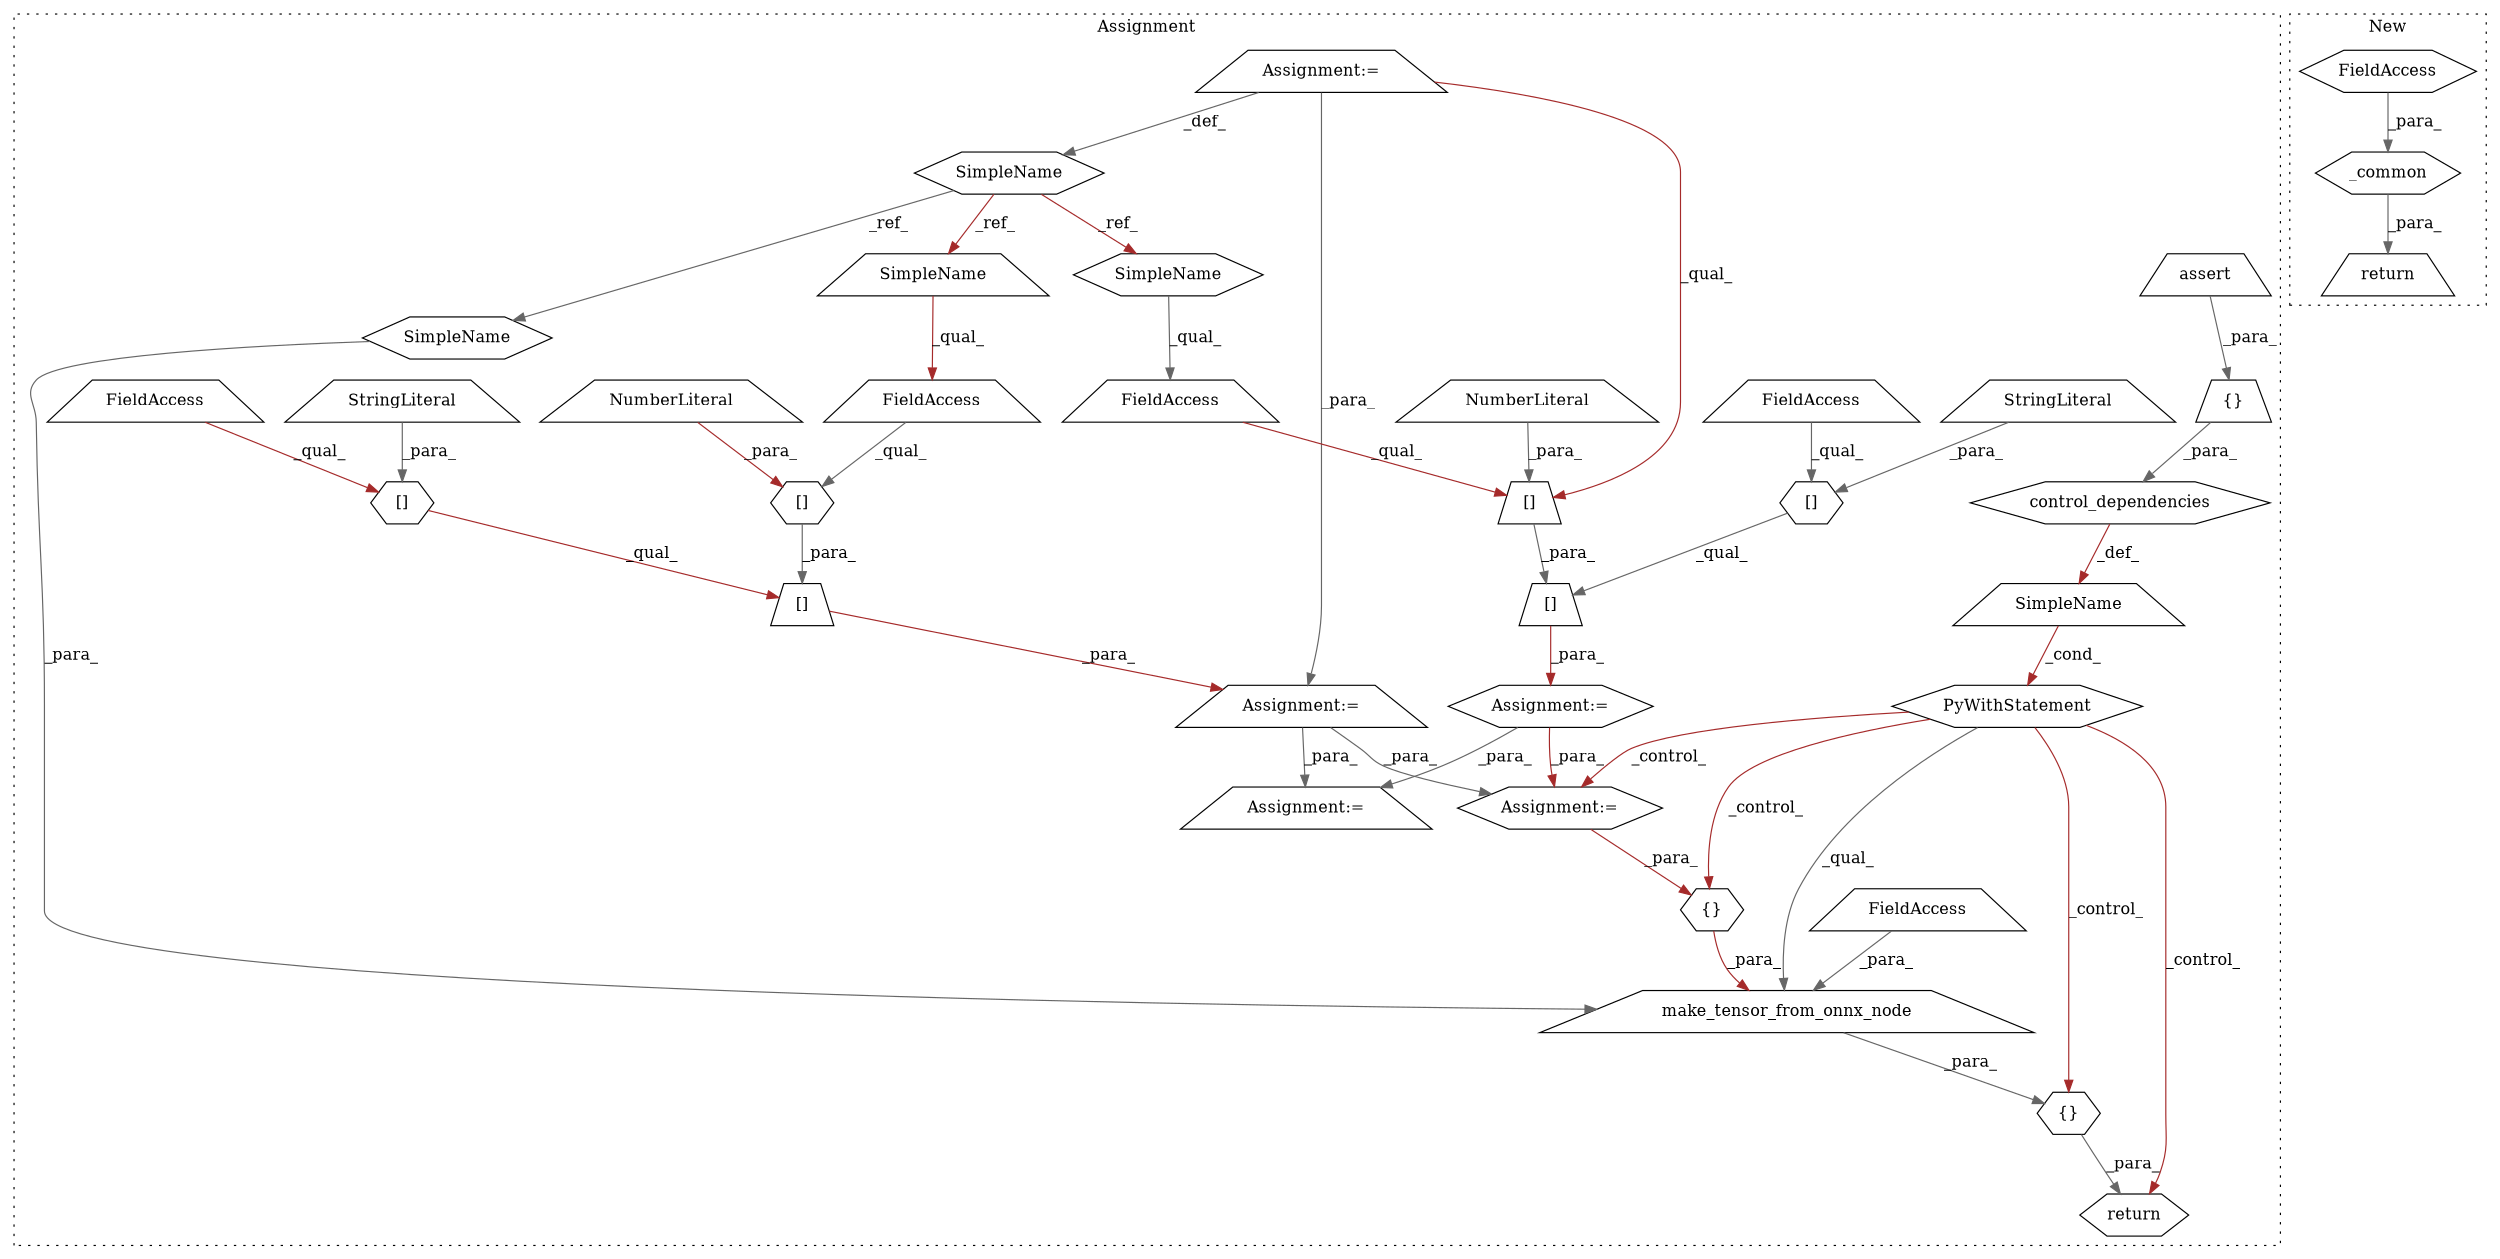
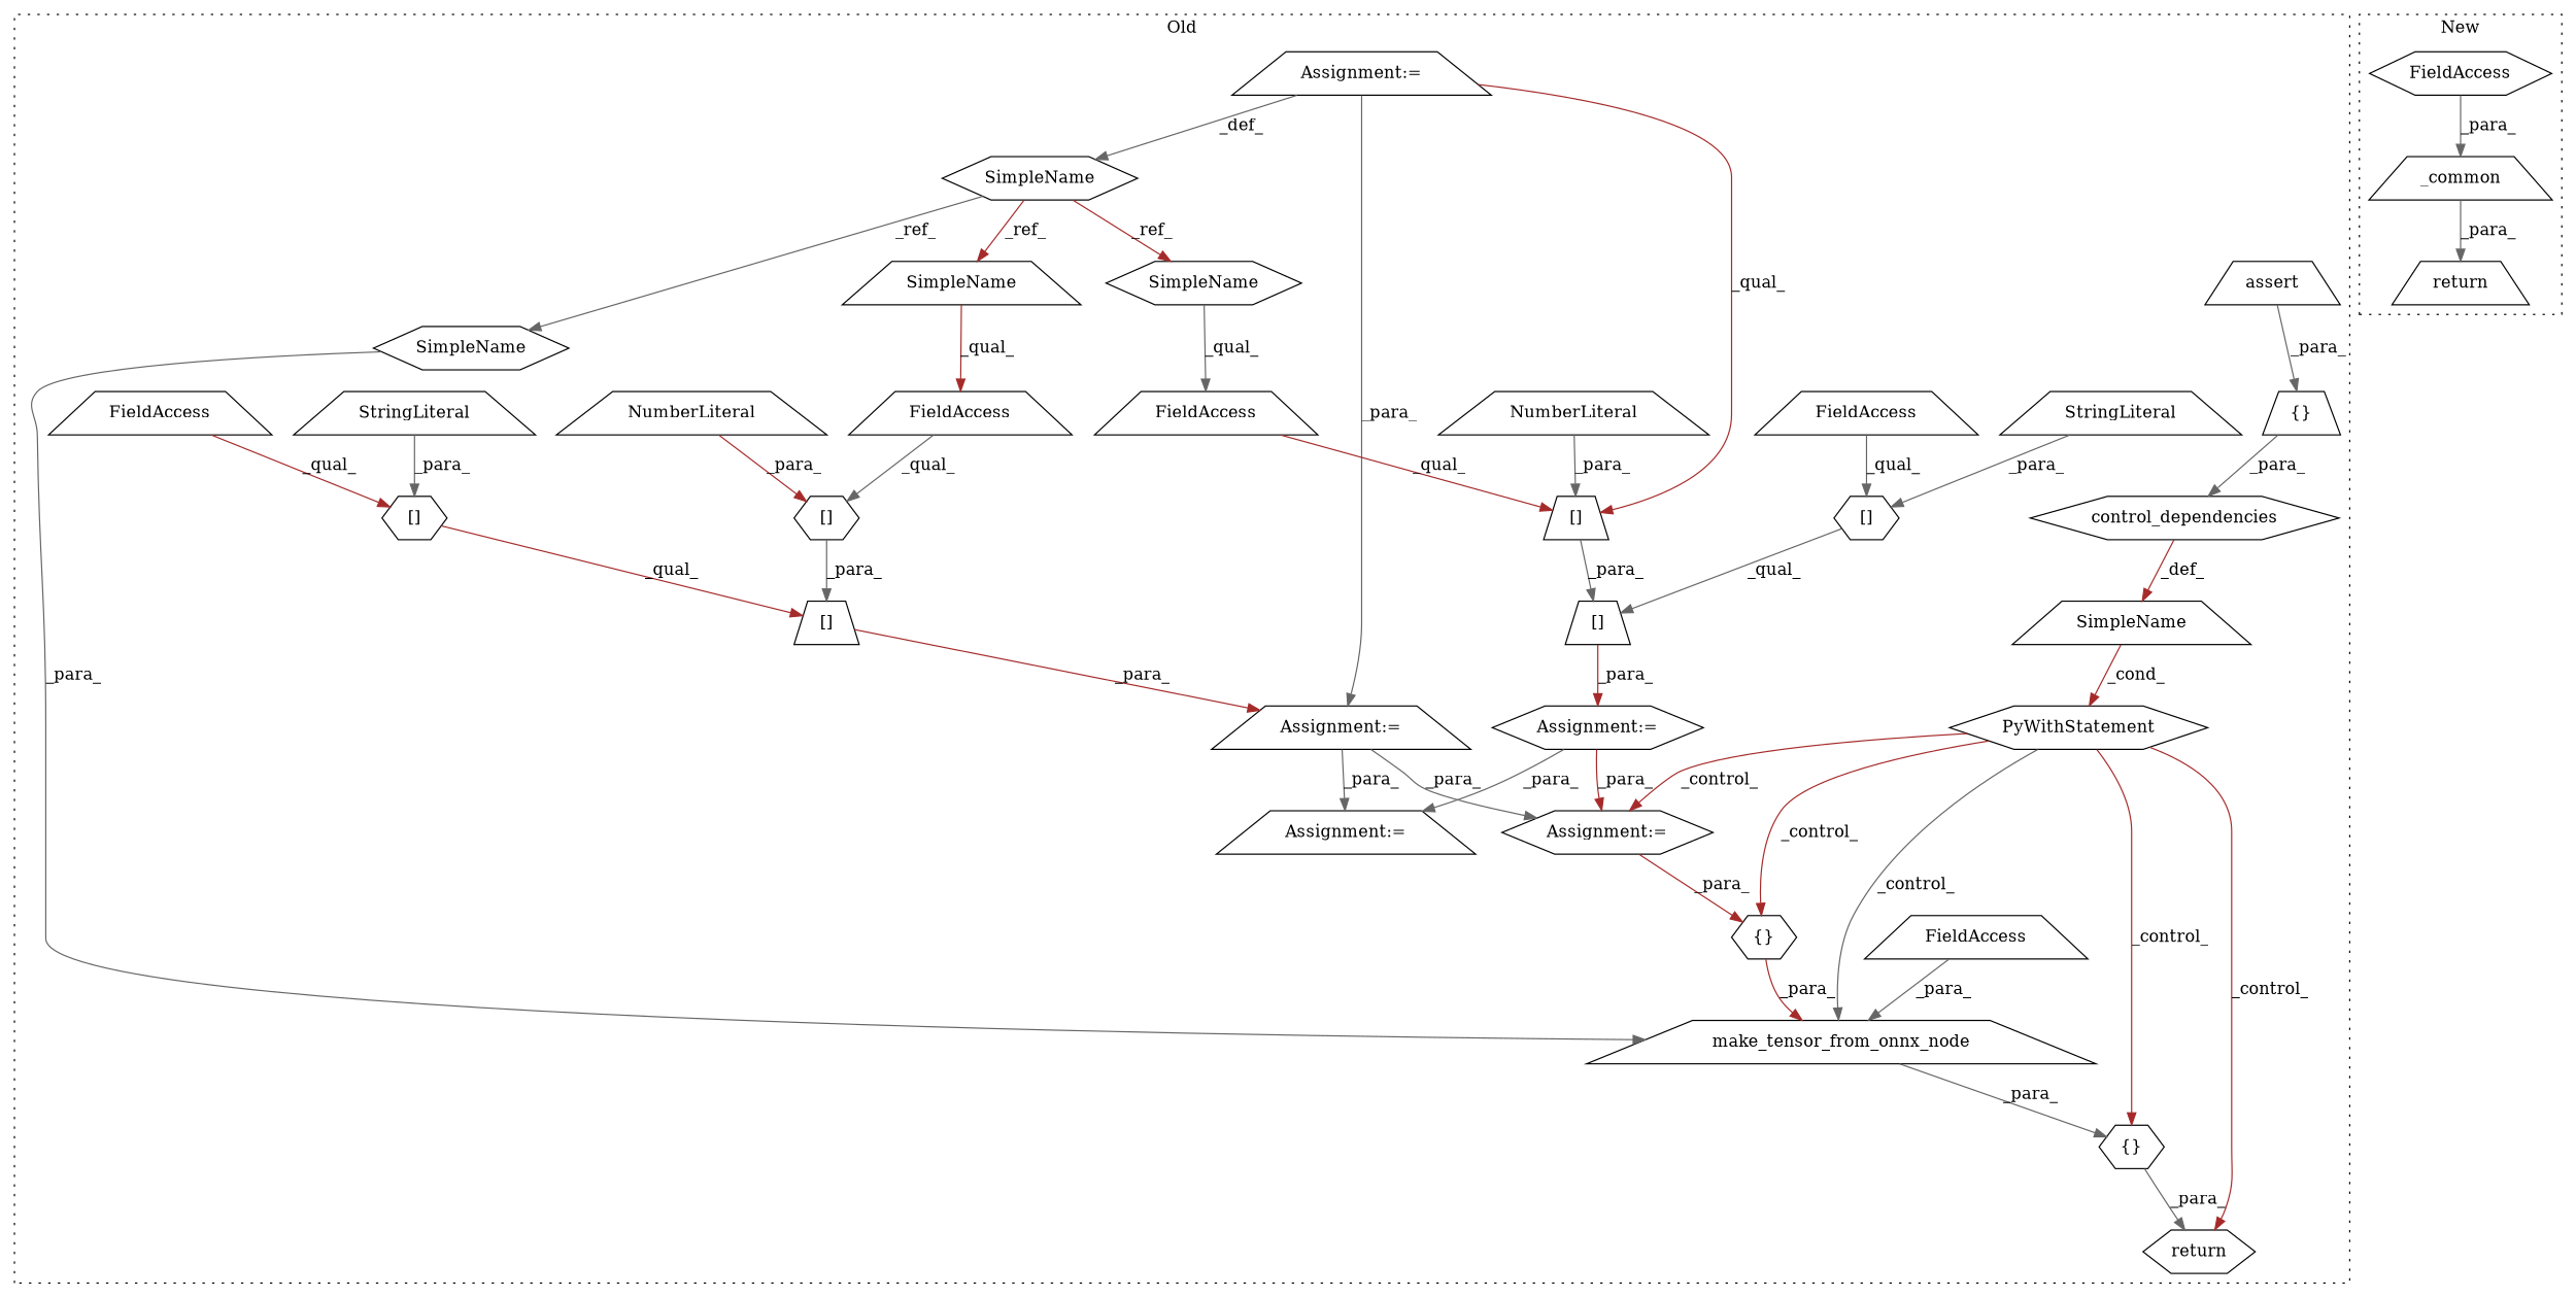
  digraph {
    node [a=22 l=1 s=347 shape=trapezium]
    edge [color=gray40]
    n1 [a=32 l="21,1" label=control_dependencies s="663,745" shape=hexagon]
    n2 [a=104 l="10,2" label=PyWithStatement s="642,746" shape=hexagon]
    n3 [a=4 l="1,1" label="{}" s="693,744"]
    n4 [a=7 label="Assignment:=" s=763 shape=hexagon]
    n5 [a=42 label=SimpleName l="" s=""]
    n6 [a=7 l=4 label="Assignment:="]
    n7 [l=11 label=FieldAccess s=479]
    n8 [a=32 l="13,1" label=assert s="715,743"]
    n9 [a=7 label="Assignment:=" s=456 shape=hexagon]
    n10 [a=7 label="Assignment:=" s=506]
    n11 [a=42 l=4 label=SimpleName shape=hexagon]
    n12 [a=32 l="27,1" label=make_tensor_from_onnx_node s="826,888"]
    n13 [a=2 l="12,1" label="[]" s="479,492"]
    n14 [a=4 l="1,1" label="{}" s="821,889" shape=hexagon]
    n15 [a=2 l="22,1" label="[]" s="406,442"]
    n16 [a=34 label=NumberLiteral s=491]
    n17 [a=2 l="7,1" label="[]" s="406,426" shape=hexagon]
    n18 [a=4 l="1,1" label="{}" s="867,880" shape=hexagon]
    n19 [a=2 l="12,1" label="[]" s="428,441" shape=hexagon]
    n20 [a=34 label=NumberLiteral s=440]
    n21 [a=2 l="22,1" label="[]" s="457,493"]
    n22 [a=45 l=13 label=StringLiteral s=413]
    n23 [a=2 l="7,1" label="[]" s="457,477" shape=hexagon]
    n24 [a=45 l=13 label=StringLiteral s=464]
    n25 [l=11 label=FieldAccess s=428]
    n26 [l=6 label=FieldAccess s=406]
    n27 [l=6 label=FieldAccess s=882]
    n28 [l=6 label=FieldAccess s=457]
    n29 [a=7 label="Assignment:=" s=405]
    n30 [a=41 l=7 label=return s=805 shape=hexagon]
    n31 [a=42 l=4 label=SimpleName s=428]
    n32 [a=42 l=4 label=SimpleName s=853 shape=hexagon]
    n33 [a=42 l=4 label=SimpleName s=479 shape=hexagon]
    n34 [a=41 l=7 label=return s=1046]
-   n35 [a=32 l="8,1" label=_common s="1057,1076" shape=hexagon]
+   n35 [a=32 l="8,1" label=_common s="1057,1076"]
    n36 [l=6 label=FieldAccess s=1070 shape=hexagon]
    subgraph cluster_1 {
-     label=Assignment
+     label=Old
      style=dotted
      n1
      n2
      n3
      n4
      n5
      n6
      n7
      n8
      n9
      n10
      n11
      n12
      n13
      n14
      n15
      n16
      n17
      n18
      n19
      n20
      n21
      n22
      n23
      n24
      n25
      n26
      n27
      n28
      n29
      n30
      n31
      n32
      n33
    }
    subgraph cluster_2 {
      label=New
      style=dotted
      n34
      n35
      n36
    }
    n1 -> n5 [color=brown label=_def_]
    n2 -> n4 [color=brown label=_control_]
-   n2 -> n12 [label=_qual_]
+   n2 -> n12 [label=_control_]
    n2 -> n14 [color=brown label=_control_]
    n2 -> n18 [color=brown label=_control_]
    n2 -> n30 [color=brown label=_control_]
    n3 -> n1 [label=_para_]
    n4 -> n18 [color=brown label=_para_]
    n5 -> n2 [color=brown label=_cond_]
    n6 -> n11 [label=_def_]
    n6 -> n13 [color=brown label=_qual_]
    n6 -> n29 [label=_para_]
    n7 -> n13 [color=brown label=_qual_]
    n8 -> n3 [label=_para_]
    n9 -> n4 [color=brown label=_para_]
    n9 -> n10 [label=_para_]
    n11 -> n31 [color=brown label=_ref_]
    n11 -> n32 [label=_ref_]
    n11 -> n33 [color=brown label=_ref_]
    n12 -> n14 [label=_para_]
    n13 -> n21 [label=_para_]
    n14 -> n30 [label=_para_]
    n15 -> n29 [color=brown label=_para_]
    n16 -> n13 [label=_para_]
    n17 -> n15 [color=brown label=_qual_]
    n18 -> n12 [color=brown label=_para_]
    n19 -> n15 [label=_para_]
    n20 -> n19 [color=brown label=_para_]
    n21 -> n9 [color=brown label=_para_]
    n22 -> n17 [label=_para_]
    n23 -> n21 [label=_qual_]
    n24 -> n23 [label=_para_]
    n25 -> n19 [label=_qual_]
    n26 -> n17 [color=brown label=_qual_]
    n27 -> n12 [label=_para_]
    n28 -> n23 [label=_qual_]
    n29 -> n4 [label=_para_]
    n29 -> n10 [label=_para_]
    n31 -> n25 [color=brown label=_qual_]
    n32 -> n12 [label=_para_]
    n33 -> n7 [label=_qual_]
    n35 -> n34 [label=_para_]
    n36 -> n35 [label=_para_]
  }
